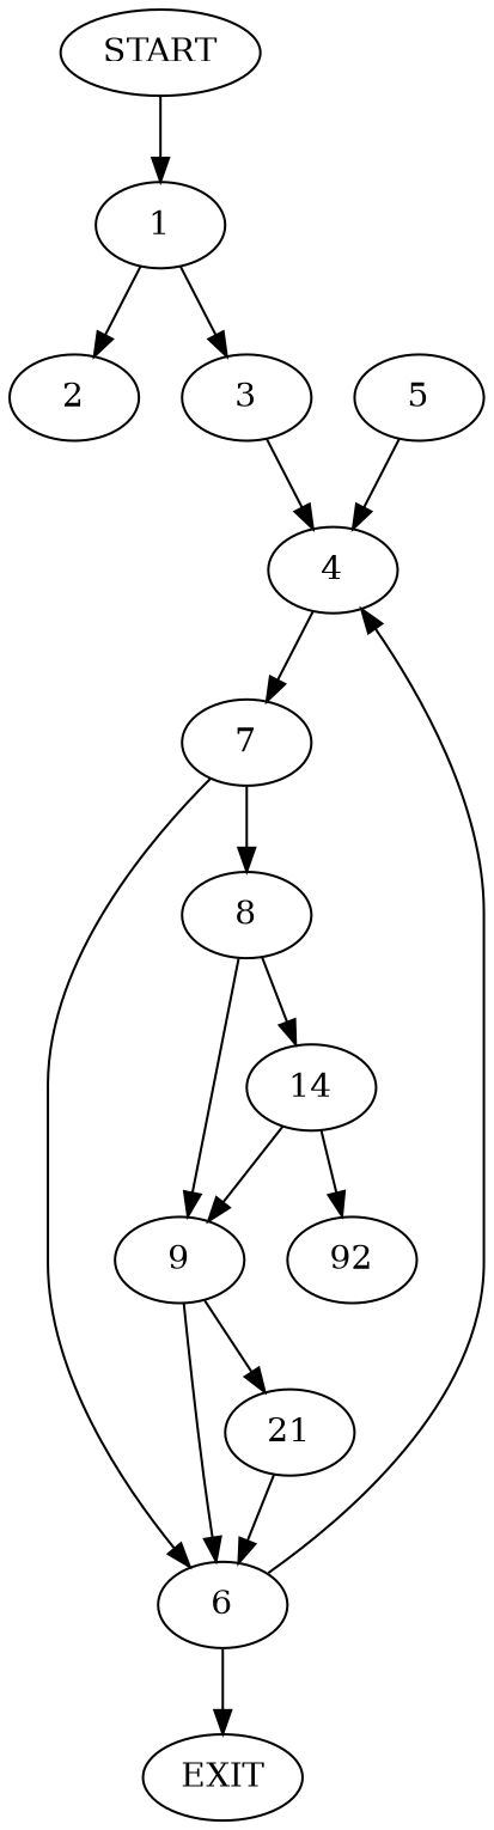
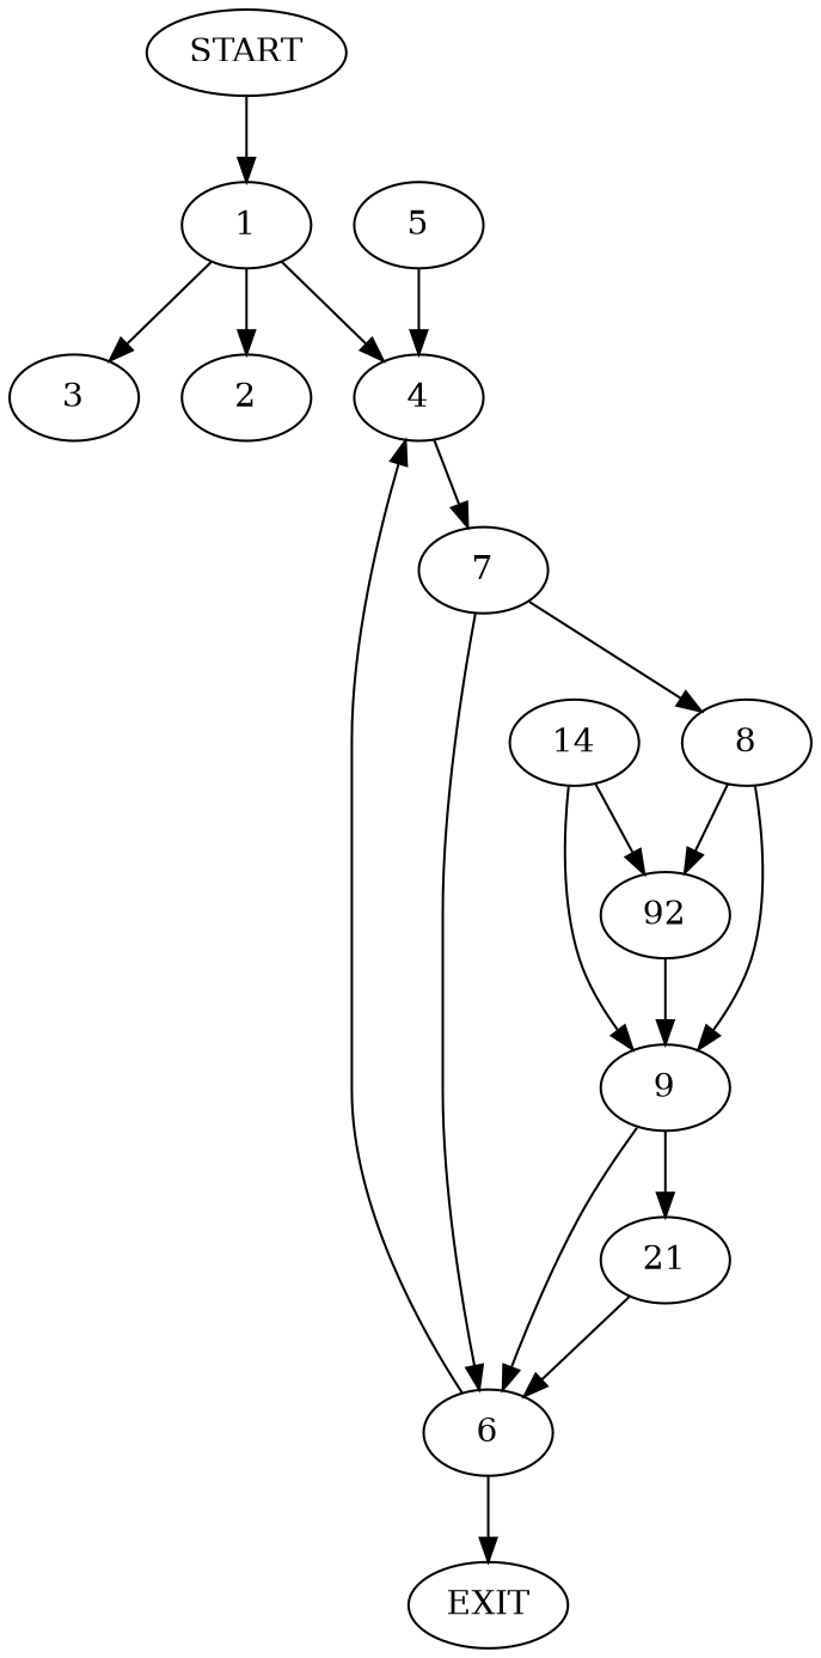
  digraph {
    n1 [label=START]
    1
    2
    3
    n5 [label=EXIT]
    4
    7
    5
    6
    8
    9
    n12 [label=14]
    n13 [label=21]
    n14 [label=92]
    n1 -> 1
    1 -> 2
    1 -> 3
-   3 -> 4
+   1 -> 4
    4 -> 7
    7 -> 6
    7 -> 8
    5 -> 4
    6 -> n5
    6 -> 4
    8 -> 9
-   8 -> n12
+   8 -> n14
    9 -> 6
    9 -> n13
    n12 -> 9
    n12 -> n14
    n13 -> 6
+   n14 -> 9
  }
